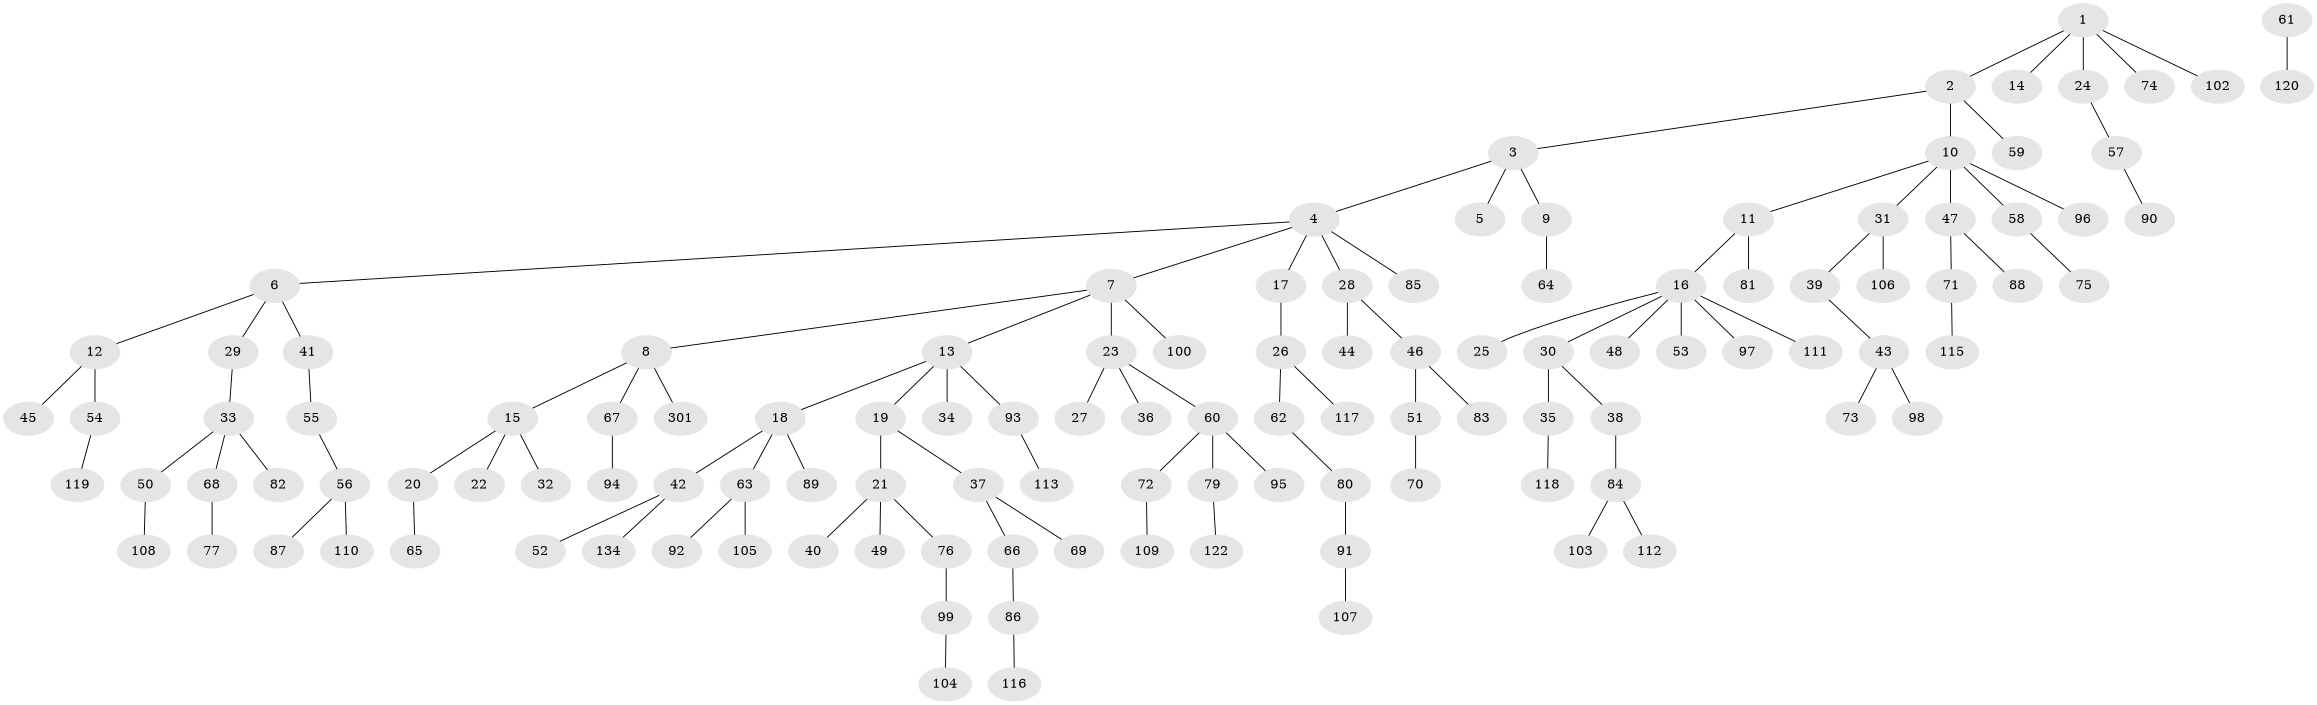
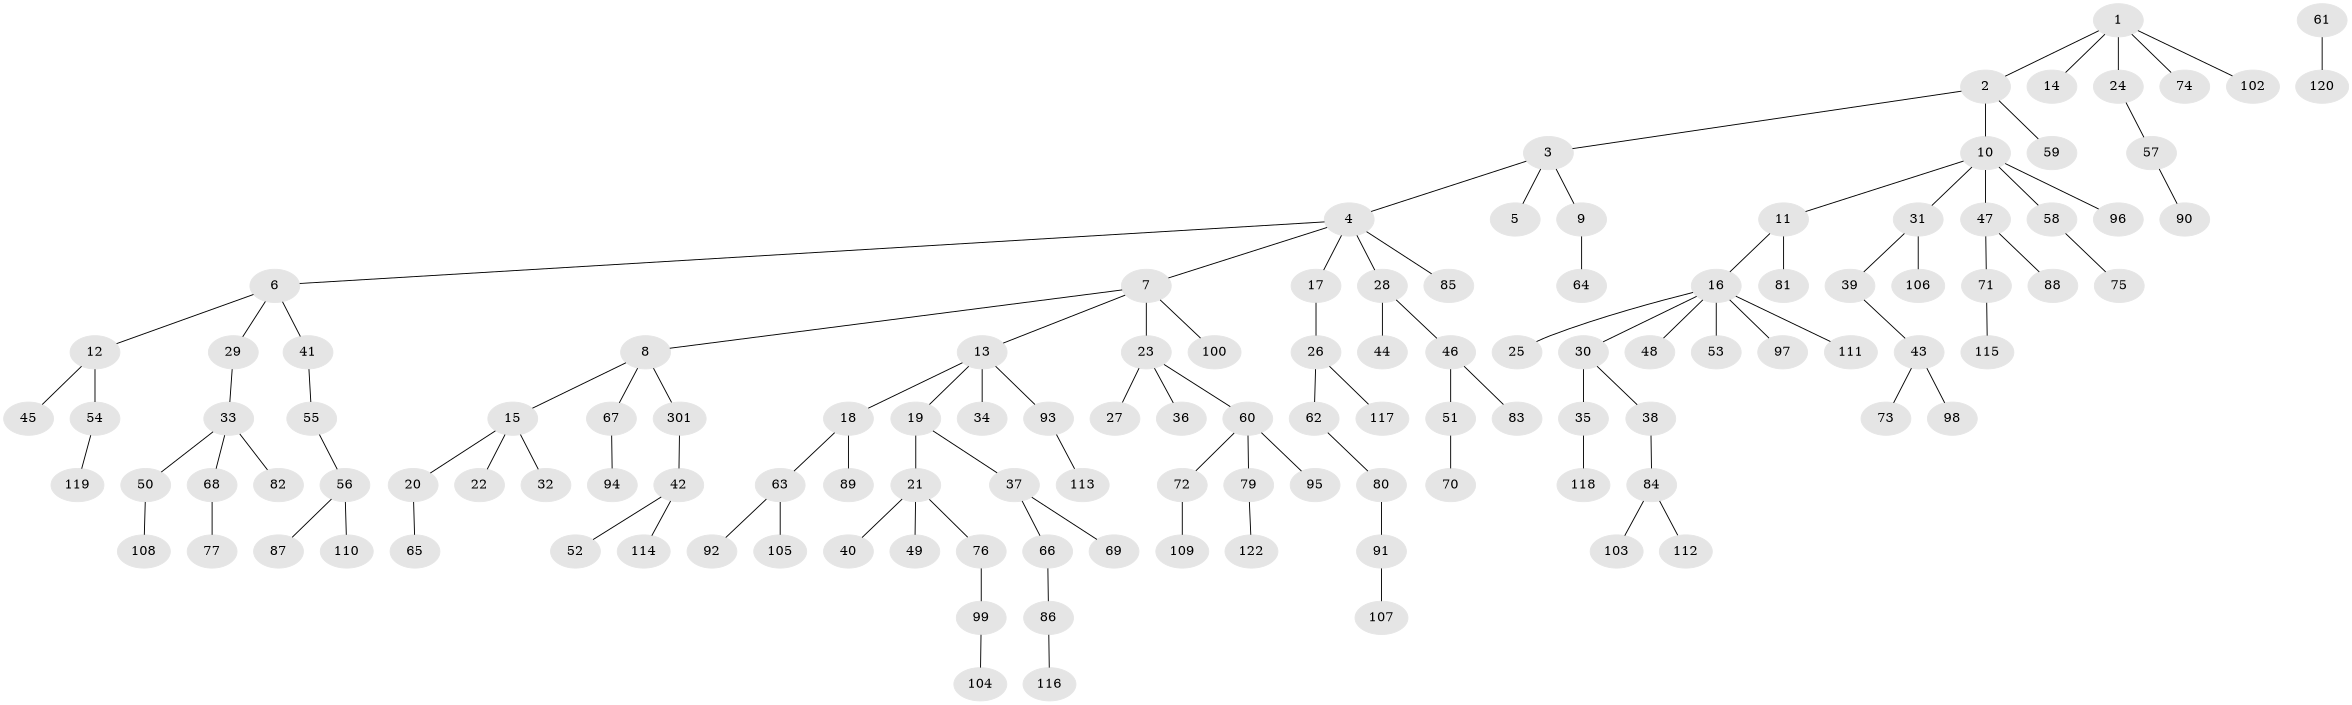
  graph {
    node [color=gray90 style=filled]
    1
    2
    14
    24
    74
    102
    3
    10
    59
    57
    4
    5
    9
    11
    31
    47
    58
    96
    6
    7
    17
    28
    85
    64
    12
    29
    41
    8
    13
    23
    100
    26
    44
    46
    45
    54
    33
    55
    15
    67
    n41 [label=301]
    18
    19
    34
    93
    27
    36
    60
    20
    22
    32
    94
    16
    81
    39
    106
    71
    88
    75
    61
    120
    25
    30
    48
    53
    97
    111
    119
    42
    63
    89
    21
    37
    113
    65
    35
    38
    62
    117
    52
-   114 [label=134]
+   114
    92
    105
    40
    49
    76
    66
    69
    99
    72
    79
    95
    90
    80
    51
    83
    50
    68
    82
    118
    84
    43
    108
    77
    86
    103
    112
    73
    98
    56
    70
    115
    87
    110
    109
    n116 [label=122]
    91
    116
    104
    107
    1 -- 2
    1 -- 14
    1 -- 24
    1 -- 74
    1 -- 102
    2 -- 3
    2 -- 10
    2 -- 59
    24 -- 57
    3 -- 4
    3 -- 5
    3 -- 9
    10 -- 11
    10 -- 31
    10 -- 47
    10 -- 58
    10 -- 96
    57 -- 90
    4 -- 6
    4 -- 7
    4 -- 17
    4 -- 28
    4 -- 85
    9 -- 64
    11 -- 16
    11 -- 81
    31 -- 39
    31 -- 106
    47 -- 71
    47 -- 88
    58 -- 75
    6 -- 12
    6 -- 29
    6 -- 41
    7 -- 8
    7 -- 13
    7 -- 23
    7 -- 100
    17 -- 26
    28 -- 44
    28 -- 46
    12 -- 45
    12 -- 54
    29 -- 33
    41 -- 55
    8 -- 15
    8 -- 67
    8 -- n41
    13 -- 18
    13 -- 19
    13 -- 34
    13 -- 93
    23 -- 27
    23 -- 36
    23 -- 60
    26 -- 62
    26 -- 117
    46 -- 51
    46 -- 83
    54 -- 119
    33 -- 50
    33 -- 68
    33 -- 82
    55 -- 56
    15 -- 20
    15 -- 22
    15 -- 32
    67 -- 94
-   18 -- 42
+   n41 -- 42
    18 -- 63
    18 -- 89
    19 -- 21
    19 -- 37
    93 -- 113
    60 -- 72
    60 -- 79
    60 -- 95
    20 -- 65
    16 -- 25
    16 -- 30
    16 -- 48
    16 -- 53
    16 -- 97
    16 -- 111
    39 -- 43
    71 -- 115
    61 -- 120
    30 -- 35
    30 -- 38
    42 -- 52
    42 -- 114
    63 -- 92
    63 -- 105
    21 -- 40
    21 -- 49
    21 -- 76
    37 -- 66
    37 -- 69
    35 -- 118
    38 -- 84
    62 -- 80
    76 -- 99
    66 -- 86
    99 -- 104
    72 -- 109
    79 -- n116
    80 -- 91
    51 -- 70
    50 -- 108
    68 -- 77
    84 -- 103
    84 -- 112
    43 -- 73
    43 -- 98
    86 -- 116
    56 -- 87
    56 -- 110
    91 -- 107
  }
